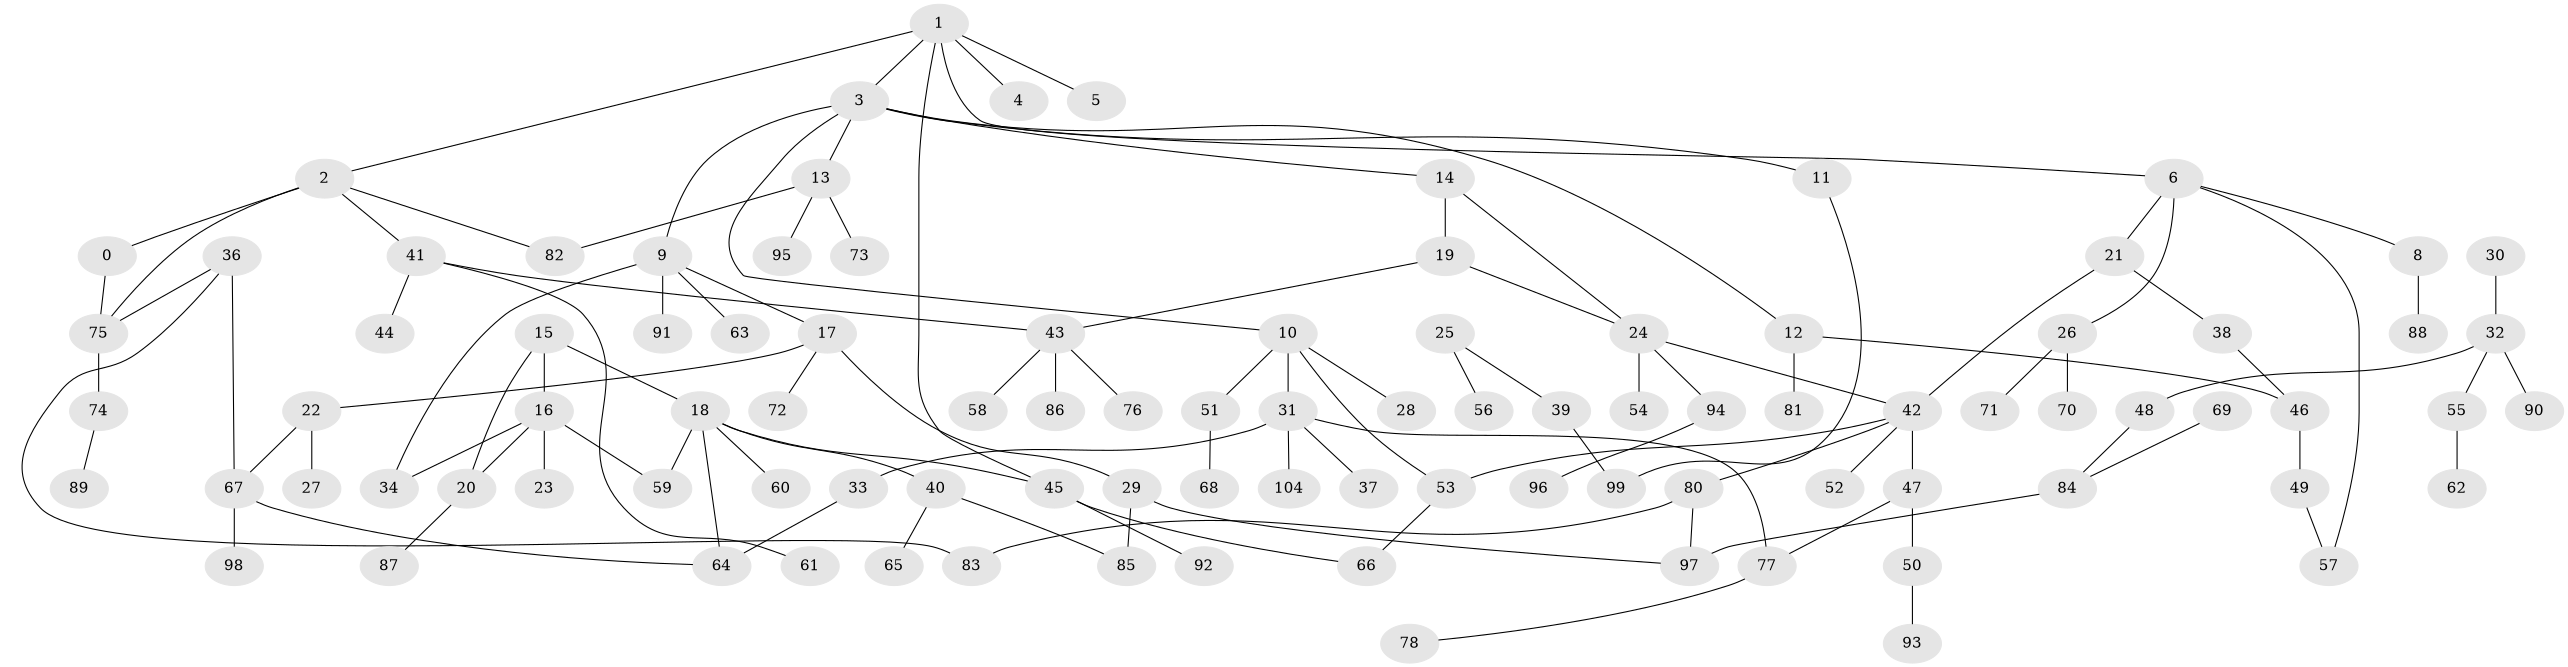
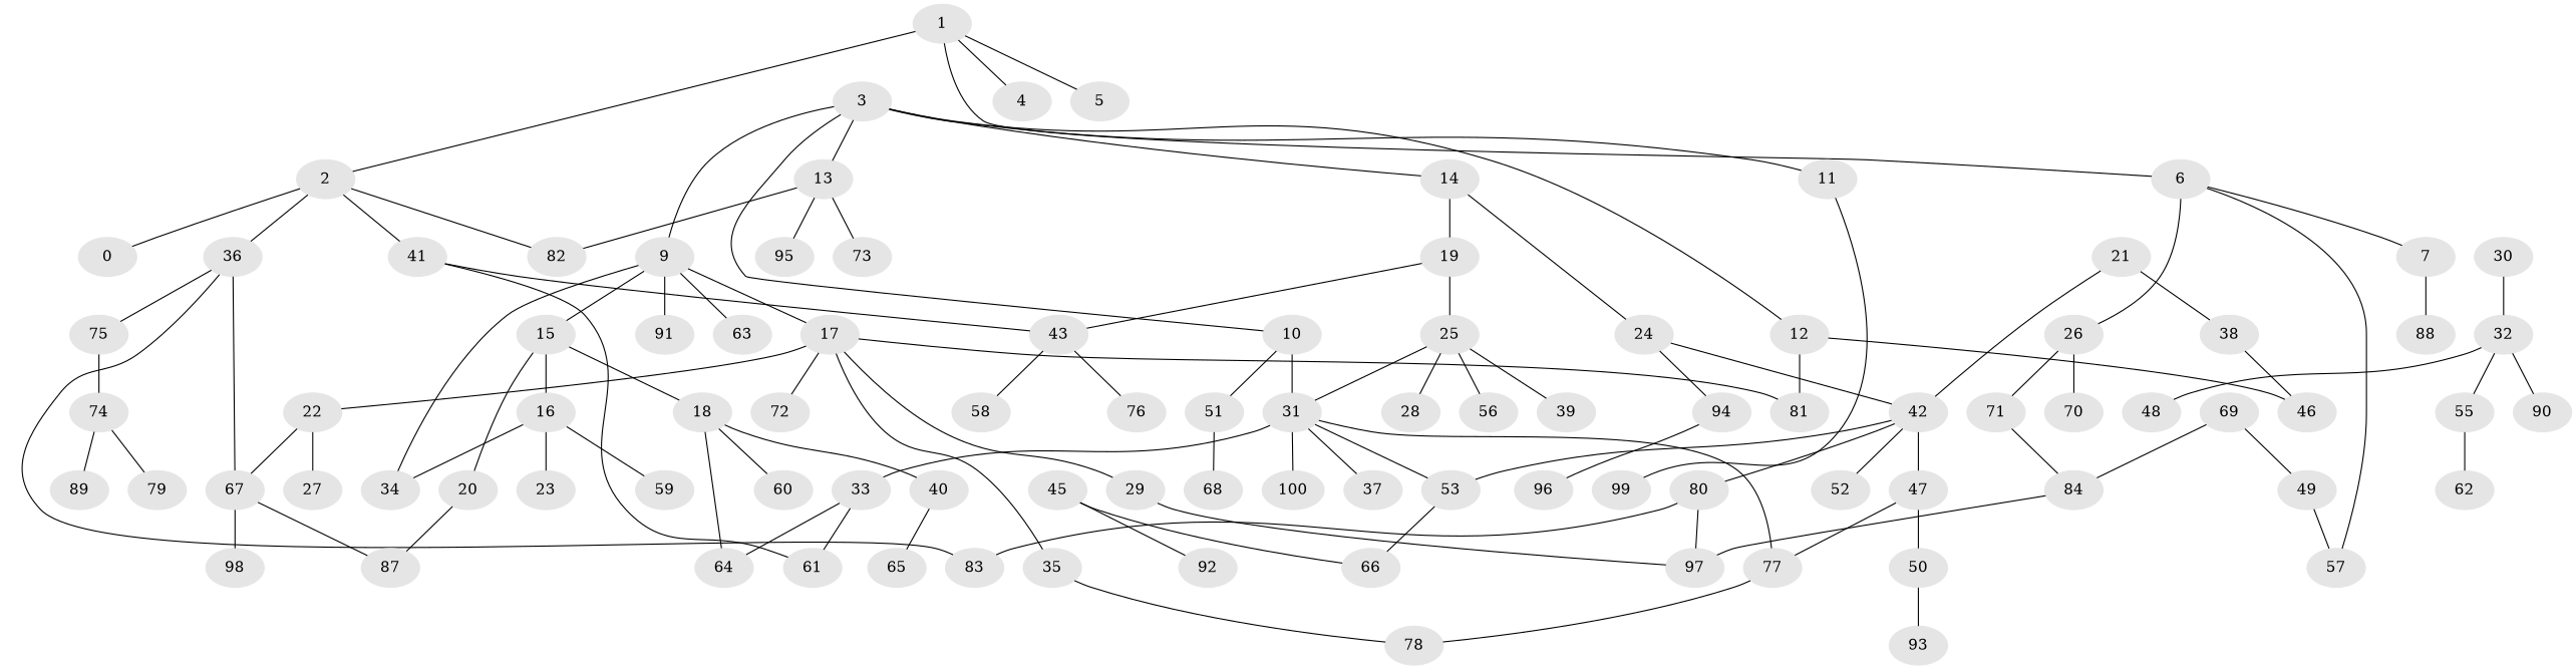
  graph {
    node [color=gray90 style=filled]
    1
    2
    3
    4
    5
    6
    45
    n8 [label=0]
    36
    41
    82
    9
    10
    11
    12
    13
    14
-   8
+   8 [label=7]
    21
    26
    57
    66
    92
    75
    67
    83
    43
    61
-   44
    15
    17
    34
    63
    91
    28
    31
    51
    53
    99
    46
    81
    73
    95
    19
    24
    30
    32
    88
    38
    42
    70
    71
    74
    16
    18
    20
    22
    29
+   35
    72
    33
    37
    77
-   100 [label=104]
+   100
    68
    49
    25
-   54
    94
    23
    59
    40
    60
    64
    87
    27
-   85
    97
    78
    65
    39
    56
    58
    76
-   86
    47
    52
    80
    98
    96
    48
    55
    90
    84
    62
    50
+   79
    89
    93
    69
    1 -- 2
-   1 -- 3
    1 -- 4
    1 -- 5
    1 -- 6
-   1 -- 45
    2 -- n8
-   2 -- 75
+   2 -- 36
    2 -- 41
    2 -- 82
    3 -- 9
    3 -- 10
    3 -- 11
    3 -- 12
    3 -- 13
    3 -- 14
    6 -- 8
-   6 -- 21
    6 -- 26
    6 -- 57
    45 -- 66
    45 -- 92
-   n8 -- 75
    36 -- 75
    36 -- 67
    36 -- 83
    41 -- 43
    41 -- 61
-   41 -- 44
+   9 -- 15
    9 -- 17
    9 -- 34
    9 -- 63
    9 -- 91
-   10 -- 28
+   25 -- 28
    10 -- 31
    10 -- 51
-   10 -- 53
+   31 -- 53
    11 -- 99
    12 -- 46
    12 -- 81
    13 -- 82
    13 -- 73
    13 -- 95
    14 -- 19
    14 -- 24
    8 -- 88
    21 -- 38
    21 -- 42
    26 -- 70
    26 -- 71
    75 -- 74
-   67 -- 64
+   67 -- 87
    67 -- 98
    43 -- 58
    43 -- 76
-   43 -- 86
    15 -- 16
    15 -- 18
    15 -- 20
+   17 -- 81
    17 -- 22
    17 -- 29
+   17 -- 35
    17 -- 72
    31 -- 33
    31 -- 37
    31 -- 77
    31 -- 100
    51 -- 68
    53 -- 66
-   46 -- 49
+   69 -- 49
    19 -- 43
-   19 -- 24
+   19 -- 25
    24 -- 42
-   24 -- 54
    24 -- 94
    30 -- 32
    32 -- 48
    32 -- 55
    32 -- 90
    38 -- 46
    42 -- 53
    42 -- 47
    42 -- 52
    42 -- 80
+   74 -- 79
    74 -- 89
    16 -- 34
-   16 -- 20
    16 -- 23
    16 -- 59
-   18 -- 45
-   18 -- 59
    18 -- 40
    18 -- 60
    18 -- 64
    20 -- 87
    22 -- 67
    22 -- 27
-   29 -- 85
    29 -- 97
+   35 -- 78
+   33 -- 61
    33 -- 64
    77 -- 78
    49 -- 57
+   25 -- 31
    25 -- 39
    25 -- 56
    94 -- 96
-   40 -- 85
    40 -- 65
-   39 -- 99
    47 -- 77
    47 -- 50
    80 -- 83
    80 -- 97
-   48 -- 84
+   71 -- 84
    55 -- 62
    84 -- 97
    50 -- 93
    69 -- 84
  }
